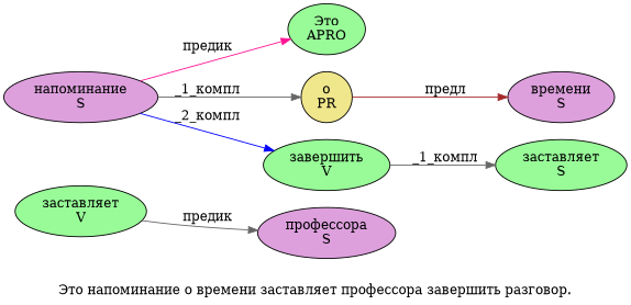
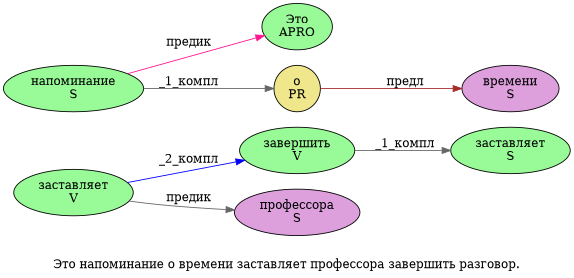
  digraph {
    label="Это напоминание о времени заставляет профессора завершить разговор."
    rankdir=LR
    node [fillcolor=palegreen penwidth=1 shape=ellipse style=filled]
    edge [color=gray40]
    n1 [label="Это\nAPRO"]
-   n2 [fillcolor=plum label="напоминание\nS"]
+   n2 [label="напоминание\nS"]
    n3 [fillcolor=khaki label="о\nPR"]
    n4 [fillcolor=plum label="времени\nS"]
    n5 [label="заставляет\nV"]
    n6 [fillcolor=plum label="профессора\nS"]
    n7 [label="завершить\nV"]
    n8 [label="заставляет\nS"]
    n2 -> n1 [color=deeppink label="предик"]
    n2 -> n3 [label="_1_компл"]
    n3 -> n4 [color=brown label="предл"]
    n5 -> n6 [label="предик"]
-   n2 -> n7 [color=blue label="_2_компл"]
+   n5 -> n7 [color=blue label="_2_компл"]
    n7 -> n8 [label="_1_компл"]
  }
